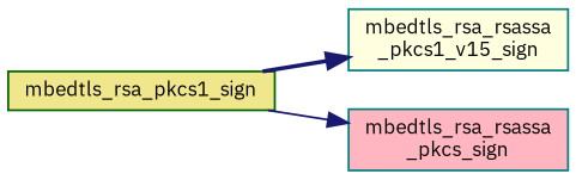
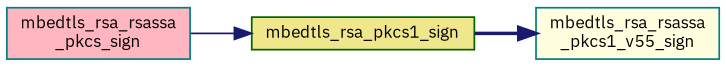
  digraph {
    fontname="IBM Plex Sans"
    rankdir=LR
    node [color=teal fontname="IBM Plex Sans" fontsize=10 shape=record style=filled]
    edge [color=midnightblue fontname="IBM Plex Sans" fontsize=10 labelfontname=Helvetica labelfontsize=10]
    n1 [color=darkgreen fillcolor=khaki fontcolor=black height=0.2 label=mbedtls_rsa_pkcs1_sign width=0.4]
-   n2 [fillcolor=lightyellow height=0.2 label="mbedtls_rsa_rsassa\l_pkcs1_v15_sign" width=0.4]
+   n2 [fillcolor=lightyellow height=0.2 label="mbedtls_rsa_rsassa\l_pkcs1_v55_sign" width=0.4]
    n3 [fillcolor=lightpink height=0.2 label="mbedtls_rsa_rsassa\l_pkcs_sign" width=0.4]
    n1 -> n2 [style=bold]
-   n1 -> n3 [style=solid]
+   n3 -> n1 [style=solid]
  }
